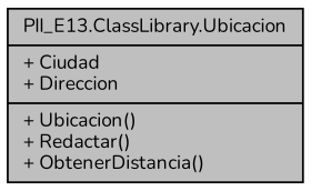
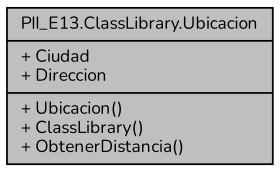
  digraph {
    fontname=Nunito
-   n1 [color=black fillcolor=grey75 fontcolor=black fontname=Nunito fontsize=10 height=0.2 label="{PII_E13.ClassLibrary.Ubicacion\n|+ Ciudad\l+ Direccion\l|+ Ubicacion()\l+ Redactar()\l+ ObtenerDistancia()\l}" shape=record style=filled width=0.4]
+   n1 [color=black fillcolor=grey75 fontcolor=black fontname=Nunito fontsize=10 height=0.2 label="{PII_E13.ClassLibrary.Ubicacion\n|+ Ciudad\l+ Direccion\l|+ Ubicacion()\l+ ClassLibrary()\l+ ObtenerDistancia()\l}" shape=record style=filled width=0.4]
  }
